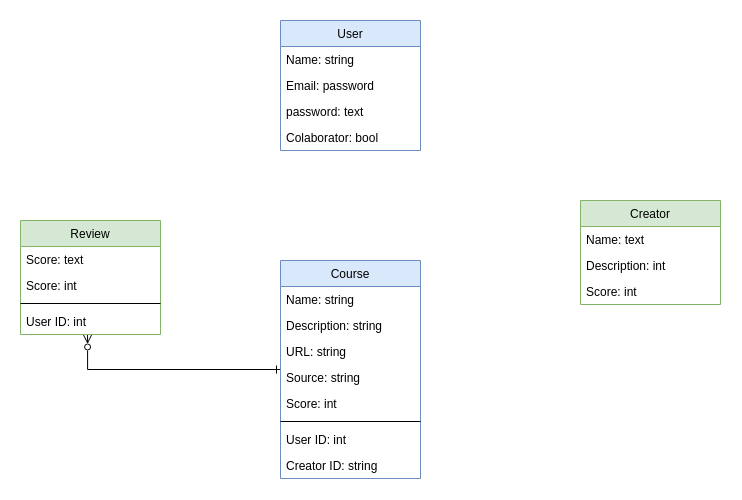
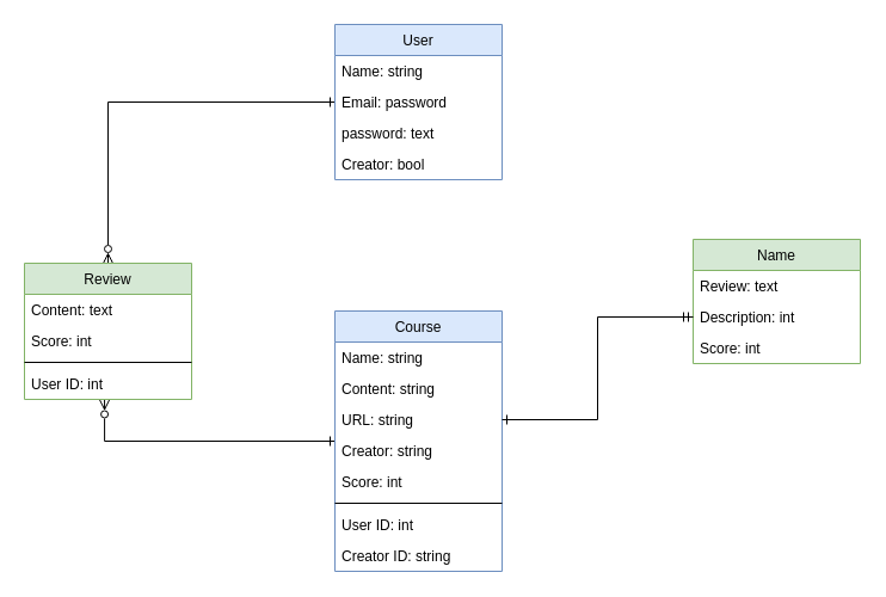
  <mxCell id="0" />
  <mxCell id="1" parent="0" />
  <mxCell id="2" style="edgeStyle=orthogonalEdgeStyle;rounded=0;orthogonalLoop=1;jettySize=auto;html=1;entryX=0.479;entryY=1.018;entryDx=0;entryDy=0;entryPerimeter=0;startArrow=ERone;startFill=0;endArrow=ERzeroToMany;endFill=0;" edge="1" parent="1" source="3" target="22"><mxGeometry relative="1" as="geometry" /></mxCell>
  <mxCell id="3" value="Course" style="swimlane;fontStyle=0;childLayout=stackLayout;horizontal=1;startSize=26;fillColor=#dae8fc;horizontalStack=0;resizeParent=1;resizeParentMax=0;resizeLast=0;collapsible=1;marginBottom=0;strokeColor=#6c8ebf;" vertex="1" parent="1"><mxGeometry x="280" y="260" width="140" height="218" as="geometry" /></mxCell>
  <mxCell id="4" value="Name: string" style="text;strokeColor=none;fillColor=none;align=left;verticalAlign=top;spacingLeft=4;spacingRight=4;overflow=hidden;rotatable=0;points=[[0,0.5],[1,0.5]];portConstraint=eastwest;" vertex="1" parent="3"><mxGeometry y="26" width="140" height="26" as="geometry" /></mxCell>
- <mxCell id="5" value="Description: string" style="text;strokeColor=none;fillColor=none;align=left;verticalAlign=top;spacingLeft=4;spacingRight=4;overflow=hidden;rotatable=0;points=[[0,0.5],[1,0.5]];portConstraint=eastwest;" vertex="1" parent="3"><mxGeometry y="52" width="140" height="26" as="geometry" /></mxCell>
+ <mxCell id="5" value="Content: string" style="text;strokeColor=none;fillColor=none;align=left;verticalAlign=top;spacingLeft=4;spacingRight=4;overflow=hidden;rotatable=0;points=[[0,0.5],[1,0.5]];portConstraint=eastwest;" vertex="1" parent="3"><mxGeometry y="52" width="140" height="26" as="geometry" /></mxCell>
  <mxCell id="6" value="URL: string" style="text;strokeColor=none;fillColor=none;align=left;verticalAlign=top;spacingLeft=4;spacingRight=4;overflow=hidden;rotatable=0;points=[[0,0.5],[1,0.5]];portConstraint=eastwest;" vertex="1" parent="3"><mxGeometry y="78" width="140" height="26" as="geometry" /></mxCell>
- <mxCell id="7" value="Source: string" style="text;strokeColor=none;fillColor=none;align=left;verticalAlign=top;spacingLeft=4;spacingRight=4;overflow=hidden;rotatable=0;points=[[0,0.5],[1,0.5]];portConstraint=eastwest;" vertex="1" parent="3"><mxGeometry y="104" width="140" height="26" as="geometry" /></mxCell>
+ <mxCell id="7" value="Creator: string" style="text;strokeColor=none;fillColor=none;align=left;verticalAlign=top;spacingLeft=4;spacingRight=4;overflow=hidden;rotatable=0;points=[[0,0.5],[1,0.5]];portConstraint=eastwest;" vertex="1" parent="3"><mxGeometry y="104" width="140" height="26" as="geometry" /></mxCell>
  <mxCell id="8" value="Score: int" style="text;strokeColor=none;fillColor=none;align=left;verticalAlign=top;spacingLeft=4;spacingRight=4;overflow=hidden;rotatable=0;points=[[0,0.5],[1,0.5]];portConstraint=eastwest;" vertex="1" parent="3"><mxGeometry y="130" width="140" height="26" as="geometry" /></mxCell>
  <mxCell id="9" value="" style="line;strokeWidth=1;html=1;spacingTop=0;spacing=0;" vertex="1" parent="3"><mxGeometry y="156" width="140" height="10" as="geometry" /></mxCell>
  <mxCell id="10" value="User ID: int" style="text;strokeColor=none;fillColor=none;align=left;verticalAlign=top;spacingLeft=4;spacingRight=4;overflow=hidden;rotatable=0;points=[[0,0.5],[1,0.5]];portConstraint=eastwest;" vertex="1" parent="3"><mxGeometry y="166" width="140" height="26" as="geometry" /></mxCell>
  <mxCell id="11" value="Creator ID: string" style="text;strokeColor=none;fillColor=none;align=left;verticalAlign=top;spacingLeft=4;spacingRight=4;overflow=hidden;rotatable=0;points=[[0,0.5],[1,0.5]];portConstraint=eastwest;" vertex="1" parent="3"><mxGeometry y="192" width="140" height="26" as="geometry" /></mxCell>
+ <mxCell id="12" style="edgeStyle=orthogonalEdgeStyle;rounded=0;orthogonalLoop=1;jettySize=auto;html=1;entryX=0.5;entryY=0;entryDx=0;entryDy=0;endArrow=ERzeroToMany;endFill=0;startArrow=ERone;startFill=0;" edge="1" parent="1" source="13" target="18"><mxGeometry relative="1" as="geometry" /></mxCell>
  <mxCell id="13" value="User" style="swimlane;fontStyle=0;childLayout=stackLayout;horizontal=1;startSize=26;fillColor=#dae8fc;horizontalStack=0;resizeParent=1;resizeParentMax=0;resizeLast=0;collapsible=1;marginBottom=0;strokeColor=#6c8ebf;" vertex="1" parent="1"><mxGeometry x="280" y="20" width="140" height="130" as="geometry" /></mxCell>
  <mxCell id="14" value="Name: string" style="text;strokeColor=none;fillColor=none;align=left;verticalAlign=top;spacingLeft=4;spacingRight=4;overflow=hidden;rotatable=0;points=[[0,0.5],[1,0.5]];portConstraint=eastwest;" vertex="1" parent="13"><mxGeometry y="26" width="140" height="26" as="geometry" /></mxCell>
  <mxCell id="15" value="Email: password" style="text;strokeColor=none;fillColor=none;align=left;verticalAlign=top;spacingLeft=4;spacingRight=4;overflow=hidden;rotatable=0;points=[[0,0.5],[1,0.5]];portConstraint=eastwest;" vertex="1" parent="13"><mxGeometry y="52" width="140" height="26" as="geometry" /></mxCell>
  <mxCell id="16" value="password: text" style="text;strokeColor=none;fillColor=none;align=left;verticalAlign=top;spacingLeft=4;spacingRight=4;overflow=hidden;rotatable=0;points=[[0,0.5],[1,0.5]];portConstraint=eastwest;" vertex="1" parent="13"><mxGeometry y="78" width="140" height="26" as="geometry" /></mxCell>
- <mxCell id="17" value="Colaborator: bool" style="text;strokeColor=none;fillColor=none;align=left;verticalAlign=top;spacingLeft=4;spacingRight=4;overflow=hidden;rotatable=0;points=[[0,0.5],[1,0.5]];portConstraint=eastwest;" vertex="1" parent="13"><mxGeometry y="104" width="140" height="26" as="geometry" /></mxCell>
+ <mxCell id="17" value="Creator: bool" style="text;strokeColor=none;fillColor=none;align=left;verticalAlign=top;spacingLeft=4;spacingRight=4;overflow=hidden;rotatable=0;points=[[0,0.5],[1,0.5]];portConstraint=eastwest;" vertex="1" parent="13"><mxGeometry y="104" width="140" height="26" as="geometry" /></mxCell>
  <mxCell id="18" value="Review" style="swimlane;fontStyle=0;childLayout=stackLayout;horizontal=1;startSize=26;fillColor=#d5e8d4;horizontalStack=0;resizeParent=1;resizeParentMax=0;resizeLast=0;collapsible=1;marginBottom=0;strokeColor=#82b366;" vertex="1" parent="1"><mxGeometry x="20" y="220" width="140" height="114" as="geometry" /></mxCell>
- <mxCell id="19" value="Score: text" style="text;strokeColor=none;fillColor=none;align=left;verticalAlign=top;spacingLeft=4;spacingRight=4;overflow=hidden;rotatable=0;points=[[0,0.5],[1,0.5]];portConstraint=eastwest;" vertex="1" parent="18"><mxGeometry y="26" width="140" height="26" as="geometry" /></mxCell>
+ <mxCell id="19" value="Content: text" style="text;strokeColor=none;fillColor=none;align=left;verticalAlign=top;spacingLeft=4;spacingRight=4;overflow=hidden;rotatable=0;points=[[0,0.5],[1,0.5]];portConstraint=eastwest;" vertex="1" parent="18"><mxGeometry y="26" width="140" height="26" as="geometry" /></mxCell>
  <mxCell id="20" value="Score: int" style="text;strokeColor=none;fillColor=none;align=left;verticalAlign=top;spacingLeft=4;spacingRight=4;overflow=hidden;rotatable=0;points=[[0,0.5],[1,0.5]];portConstraint=eastwest;" vertex="1" parent="18"><mxGeometry y="52" width="140" height="26" as="geometry" /></mxCell>
  <mxCell id="21" value="" style="line;strokeWidth=1;html=1;spacingTop=0;spacing=0;" vertex="1" parent="18"><mxGeometry y="78" width="140" height="10" as="geometry" /></mxCell>
  <mxCell id="22" value="User ID: int" style="text;strokeColor=none;fillColor=none;align=left;verticalAlign=top;spacingLeft=4;spacingRight=4;overflow=hidden;rotatable=0;points=[[0,0.5],[1,0.5]];portConstraint=eastwest;" vertex="1" parent="18"><mxGeometry y="88" width="140" height="26" as="geometry" /></mxCell>
- <mxCell id="23" value="Creator" style="swimlane;fontStyle=0;childLayout=stackLayout;horizontal=1;startSize=26;fillColor=#d5e8d4;horizontalStack=0;resizeParent=1;resizeParentMax=0;resizeLast=0;collapsible=1;marginBottom=0;strokeColor=#82b366;" vertex="1" parent="1"><mxGeometry x="580" y="200" width="140" height="104" as="geometry" /></mxCell>
- <mxCell id="24" value="Name: text" style="text;strokeColor=none;fillColor=none;align=left;verticalAlign=top;spacingLeft=4;spacingRight=4;overflow=hidden;rotatable=0;points=[[0,0.5],[1,0.5]];portConstraint=eastwest;" vertex="1" parent="23"><mxGeometry y="26" width="140" height="26" as="geometry" /></mxCell>
+ <mxCell id="23" value="Name" style="swimlane;fontStyle=0;childLayout=stackLayout;horizontal=1;startSize=26;fillColor=#d5e8d4;horizontalStack=0;resizeParent=1;resizeParentMax=0;resizeLast=0;collapsible=1;marginBottom=0;strokeColor=#82b366;" vertex="1" parent="1"><mxGeometry x="580" y="200" width="140" height="104" as="geometry" /></mxCell>
+ <mxCell id="24" value="Review: text" style="text;strokeColor=none;fillColor=none;align=left;verticalAlign=top;spacingLeft=4;spacingRight=4;overflow=hidden;rotatable=0;points=[[0,0.5],[1,0.5]];portConstraint=eastwest;" vertex="1" parent="23"><mxGeometry y="26" width="140" height="26" as="geometry" /></mxCell>
  <mxCell id="25" value="Description: int" style="text;strokeColor=none;fillColor=none;align=left;verticalAlign=top;spacingLeft=4;spacingRight=4;overflow=hidden;rotatable=0;points=[[0,0.5],[1,0.5]];portConstraint=eastwest;" vertex="1" parent="23"><mxGeometry y="52" width="140" height="26" as="geometry" /></mxCell>
  <mxCell id="26" value="Score: int" style="text;strokeColor=none;fillColor=none;align=left;verticalAlign=top;spacingLeft=4;spacingRight=4;overflow=hidden;rotatable=0;points=[[0,0.5],[1,0.5]];portConstraint=eastwest;" vertex="1" parent="23"><mxGeometry y="78" width="140" height="26" as="geometry" /></mxCell>
+ <mxCell id="27" style="edgeStyle=orthogonalEdgeStyle;rounded=0;orthogonalLoop=1;jettySize=auto;html=1;entryX=0;entryY=0.5;entryDx=0;entryDy=0;startArrow=ERone;startFill=0;endArrow=ERmandOne;endFill=0;" edge="1" parent="1" source="6" target="25"><mxGeometry relative="1" as="geometry" /></mxCell>
